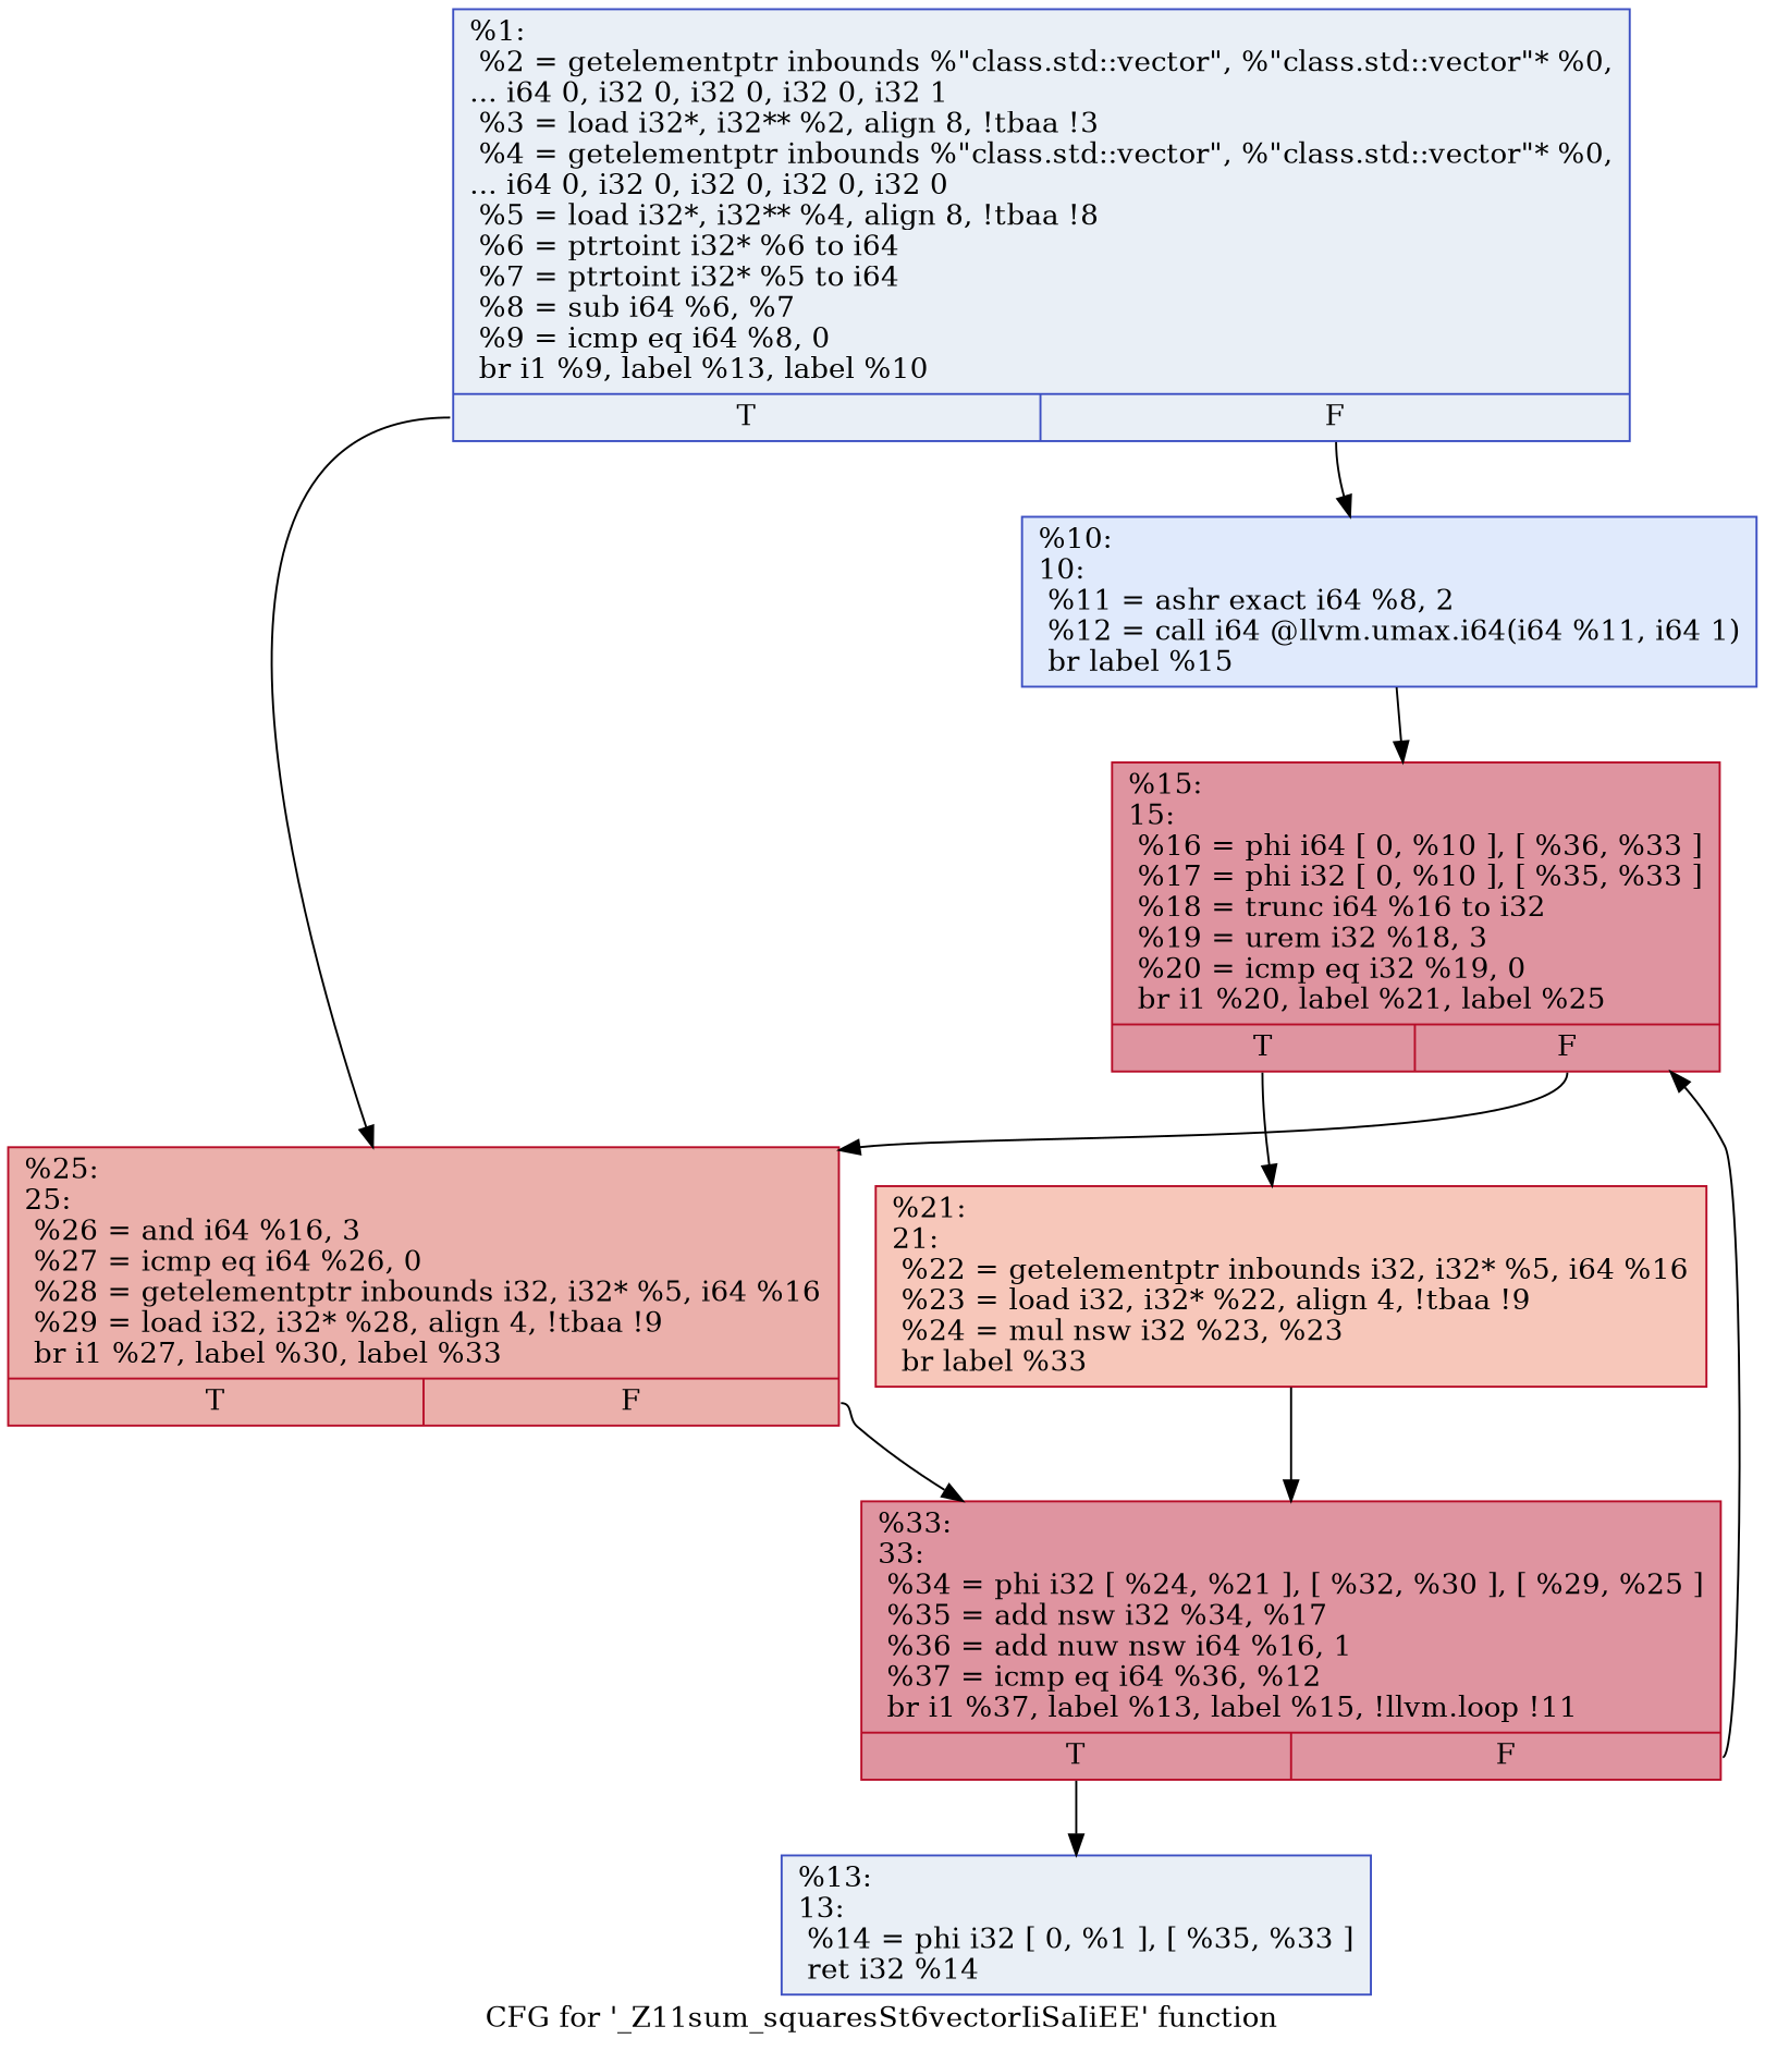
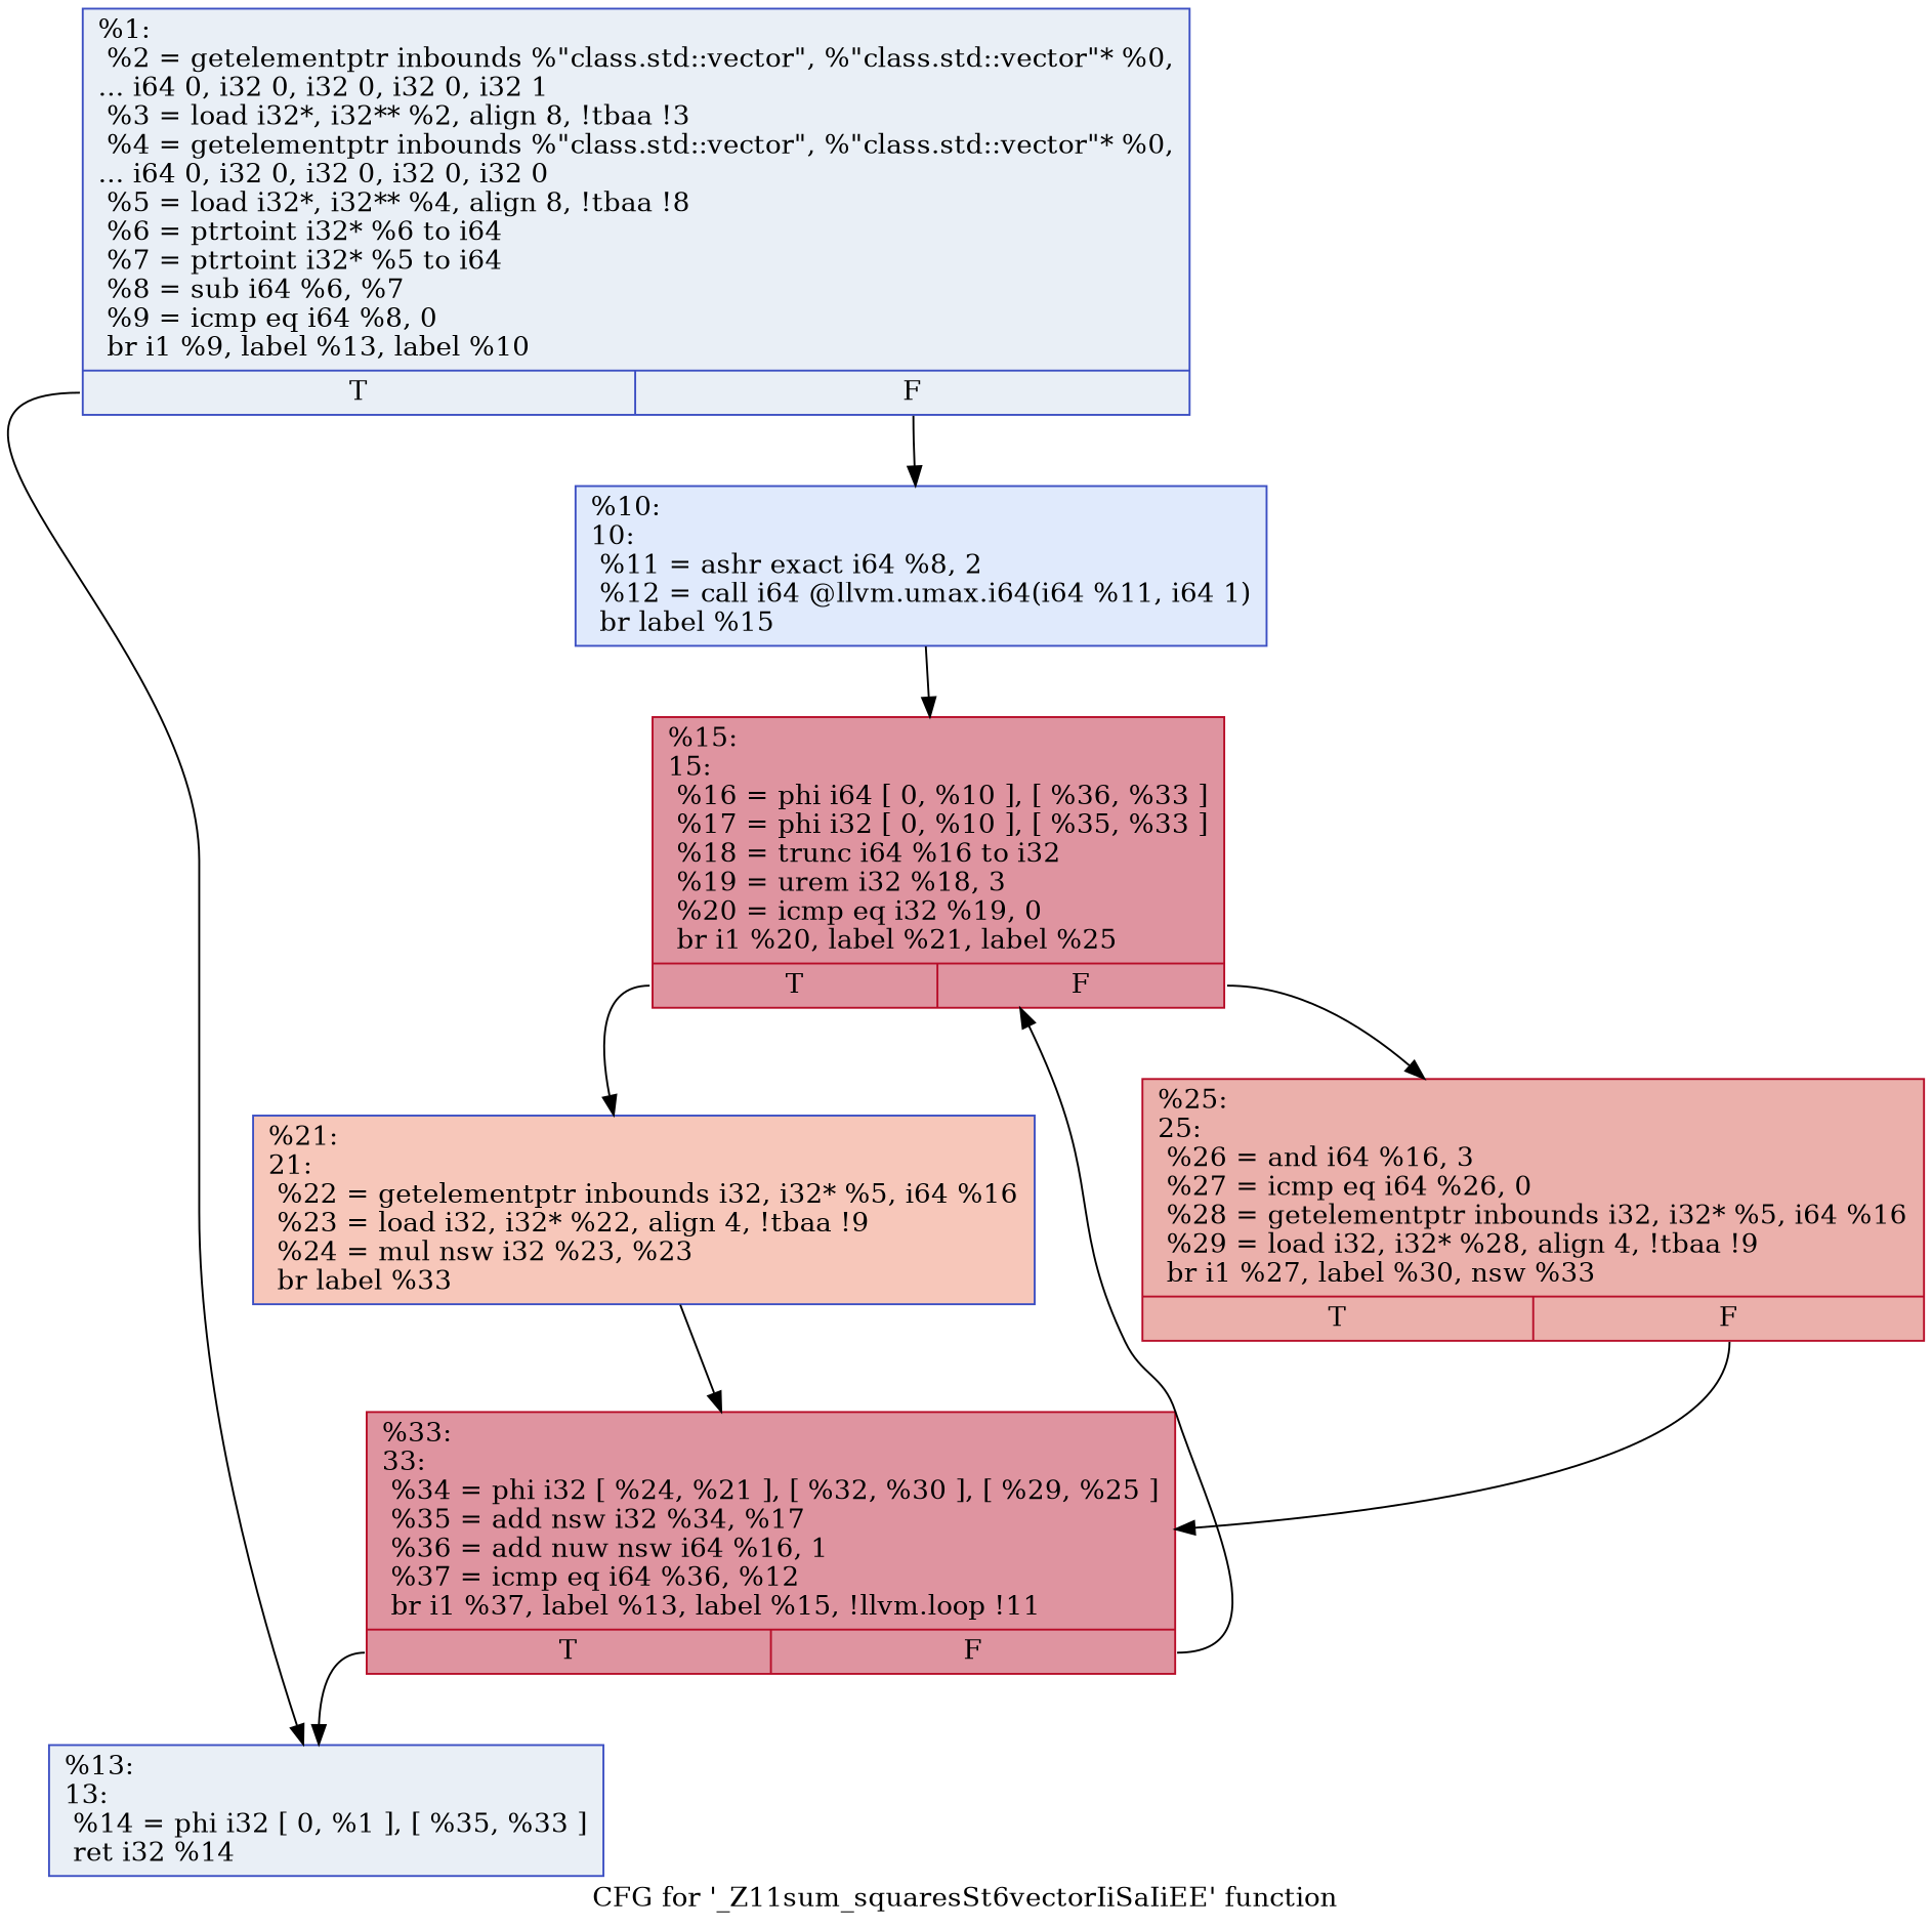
  digraph {
    label="CFG for '_Z11sum_squaresSt6vectorIiSaIiEE' function"
    node [color="#3d50c3ff" fillcolor="#cedaeb70" shape=record style=filled]
    edge [tailport=s0]
    n1 [label="{%1:\l  %2 = getelementptr inbounds %\"class.std::vector\", %\"class.std::vector\"* %0,\l... i64 0, i32 0, i32 0, i32 0, i32 1\l  %3 = load i32*, i32** %2, align 8, !tbaa !3\l  %4 = getelementptr inbounds %\"class.std::vector\", %\"class.std::vector\"* %0,\l... i64 0, i32 0, i32 0, i32 0, i32 0\l  %5 = load i32*, i32** %4, align 8, !tbaa !8\l  %6 = ptrtoint i32* %6 to i64\l  %7 = ptrtoint i32* %5 to i64\l  %8 = sub i64 %6, %7\l  %9 = icmp eq i64 %8, 0\l  br i1 %9, label %13, label %10\l|{<s0>T|<s1>F}}"]
    n2 [label="{%13:\l13:                                               \l  %14 = phi i32 [ 0, %1 ], [ %35, %33 ]\l  ret i32 %14\l}"]
    n3 [fillcolor="#b9d0f970" label="{%10:\l10:                                               \l  %11 = ashr exact i64 %8, 2\l  %12 = call i64 @llvm.umax.i64(i64 %11, i64 1)\l  br label %15\l}"]
    n4 [color="#b70d28ff" fillcolor="#b70d2870" label="{%15:\l15:                                               \l  %16 = phi i64 [ 0, %10 ], [ %36, %33 ]\l  %17 = phi i32 [ 0, %10 ], [ %35, %33 ]\l  %18 = trunc i64 %16 to i32\l  %19 = urem i32 %18, 3\l  %20 = icmp eq i32 %19, 0\l  br i1 %20, label %21, label %25\l|{<s0>T|<s1>F}}"]
-   n5 [color="#b70d28ff" fillcolor="#ec7f6370" label="{%21:\l21:                                               \l  %22 = getelementptr inbounds i32, i32* %5, i64 %16\l  %23 = load i32, i32* %22, align 4, !tbaa !9\l  %24 = mul nsw i32 %23, %23\l  br label %33\l}"]
-   n6 [color="#b70d28ff" fillcolor="#d24b4070" label="{%25:\l25:                                               \l  %26 = and i64 %16, 3\l  %27 = icmp eq i64 %26, 0\l  %28 = getelementptr inbounds i32, i32* %5, i64 %16\l  %29 = load i32, i32* %28, align 4, !tbaa !9\l  br i1 %27, label %30, label %33\l|{<s0>T|<s1>F}}"]
+   n5 [fillcolor="#ec7f6370" label="{%21:\l21:                                               \l  %22 = getelementptr inbounds i32, i32* %5, i64 %16\l  %23 = load i32, i32* %22, align 4, !tbaa !9\l  %24 = mul nsw i32 %23, %23\l  br label %33\l}"]
+   n6 [color="#b70d28ff" fillcolor="#d24b4070" label="{%25:\l25:                                               \l  %26 = and i64 %16, 3\l  %27 = icmp eq i64 %26, 0\l  %28 = getelementptr inbounds i32, i32* %5, i64 %16\l  %29 = load i32, i32* %28, align 4, !tbaa !9\l  br i1 %27, label %30, nsw %33\l|{<s0>T|<s1>F}}"]
    n7 [color="#b70d28ff" fillcolor="#b70d2870" label="{%33:\l33:                                               \l  %34 = phi i32 [ %24, %21 ], [ %32, %30 ], [ %29, %25 ]\l  %35 = add nsw i32 %34, %17\l  %36 = add nuw nsw i64 %16, 1\l  %37 = icmp eq i64 %36, %12\l  br i1 %37, label %13, label %15, !llvm.loop !11\l|{<s0>T|<s1>F}}"]
-   n1 -> n6
+   n1 -> n2
    n1 -> n3 [tailport=s1]
    n3 -> n4
    n4 -> n5
    n4 -> n6 [tailport=s1]
    n5 -> n7
    n6 -> n7 [tailport=s1]
    n7 -> n2
    n7 -> n4 [tailport=s1]
  }
